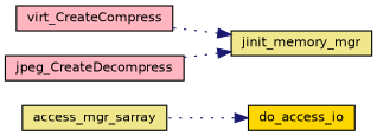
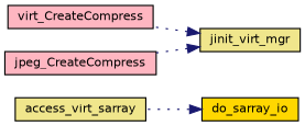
  digraph {
    rankdir=RL
    node [color=black fillcolor=khaki fontname=Helvetica fontsize=10 shape=record style=filled]
    edge [color=midnightblue dir=back fontname=Helvetica fontsize=10 labelfontname=Helvetica labelfontsize=10 style=dotted]
-   n1 [fillcolor=gold fontcolor=black height=0.2 label=do_access_io width=0.4]
-   n2 [height=0.2 label=access_mgr_sarray width=0.4]
-   n3 [height=0.2 label=jinit_memory_mgr width=0.4]
+   n1 [fillcolor=gold fontcolor=black height=0.2 label=do_sarray_io width=0.4]
+   n2 [height=0.2 label=access_virt_sarray width=0.4]
+   n3 [height=0.2 label=jinit_virt_mgr width=0.4]
    n4 [fillcolor=lightpink height=0.2 label=virt_CreateCompress width=0.4]
-   n5 [fillcolor=lightpink height=0.2 label=jpeg_CreateDecompress width=0.4]
+   n5 [fillcolor=lightpink height=0.2 label=jpeg_CreateCompress width=0.4]
    n1 -> n2
    n3 -> n4
    n3 -> n5
  }
